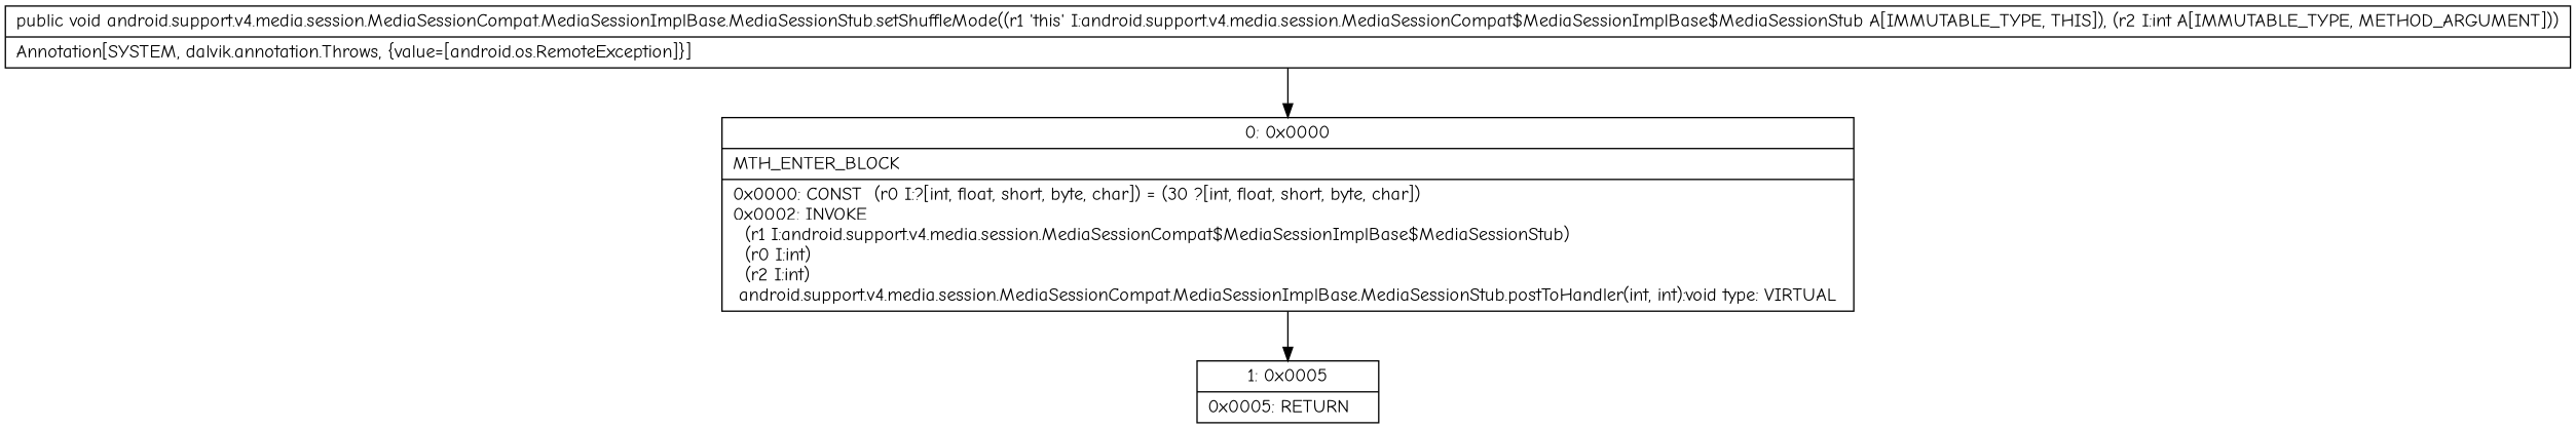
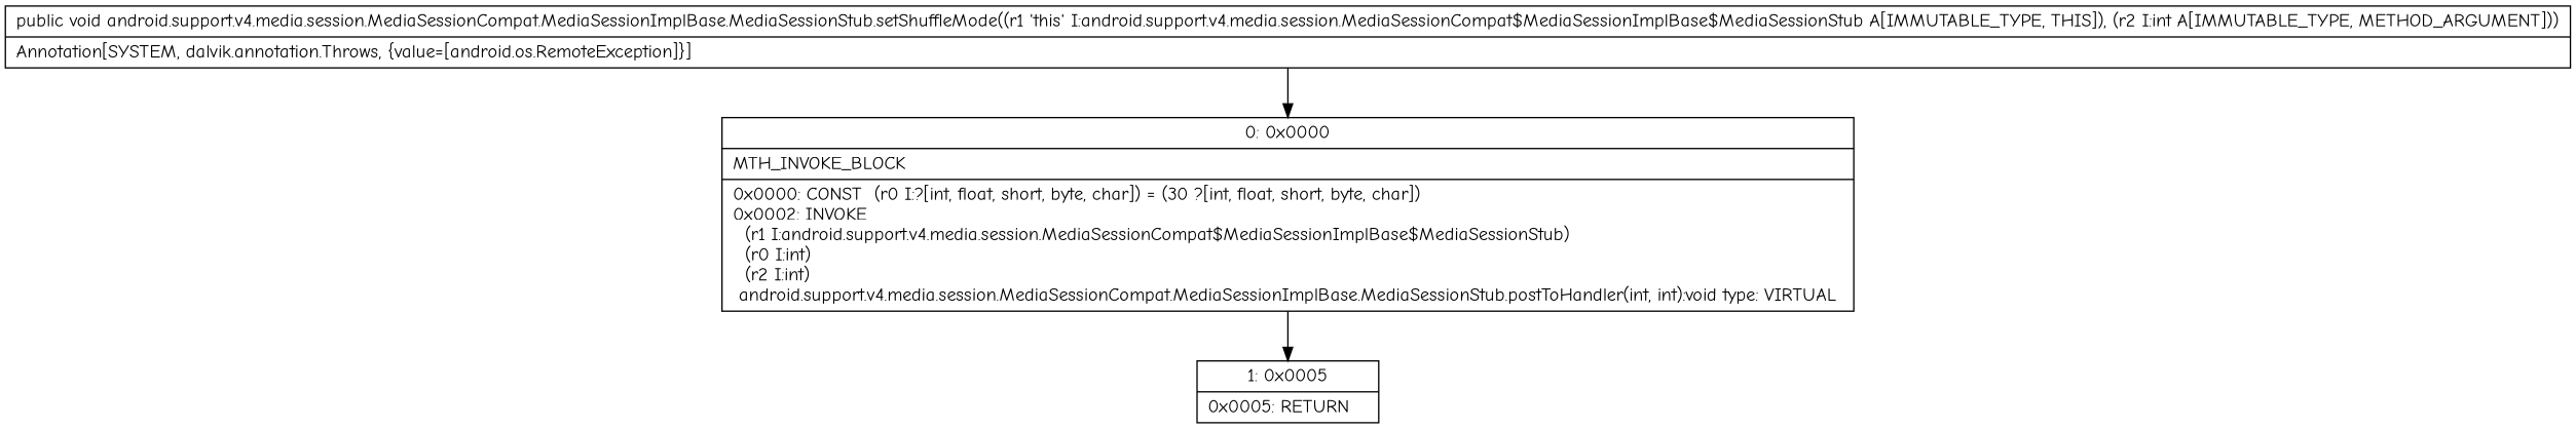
  digraph {
    fontname="Comic Neue"
    node [shape=record fontname="Comic Neue"]
    edge [fontname="Comic Neue"]
-   n1 [label="{0\:\ 0x0000|MTH_ENTER_BLOCK\l|0x0000: CONST  (r0 I:?[int, float, short, byte, char]) = (30 ?[int, float, short, byte, char]) \l0x0002: INVOKE  \l  (r1 I:android.support.v4.media.session.MediaSessionCompat$MediaSessionImplBase$MediaSessionStub)\l  (r0 I:int)\l  (r2 I:int)\l android.support.v4.media.session.MediaSessionCompat.MediaSessionImplBase.MediaSessionStub.postToHandler(int, int):void type: VIRTUAL \l}"]
+   n1 [label="{0\:\ 0x0000|MTH_INVOKE_BLOCK\l|0x0000: CONST  (r0 I:?[int, float, short, byte, char]) = (30 ?[int, float, short, byte, char]) \l0x0002: INVOKE  \l  (r1 I:android.support.v4.media.session.MediaSessionCompat$MediaSessionImplBase$MediaSessionStub)\l  (r0 I:int)\l  (r2 I:int)\l android.support.v4.media.session.MediaSessionCompat.MediaSessionImplBase.MediaSessionStub.postToHandler(int, int):void type: VIRTUAL \l}"]
    n2 [label="{1\:\ 0x0005|0x0005: RETURN   \l}"]
    n3 [label="{public void android.support.v4.media.session.MediaSessionCompat.MediaSessionImplBase.MediaSessionStub.setShuffleMode((r1 'this' I:android.support.v4.media.session.MediaSessionCompat$MediaSessionImplBase$MediaSessionStub A[IMMUTABLE_TYPE, THIS]), (r2 I:int A[IMMUTABLE_TYPE, METHOD_ARGUMENT]))  | Annotation[SYSTEM, dalvik.annotation.Throws, \{value=[android.os.RemoteException]\}]\l}"]
    n1 -> n2
    n3 -> n1
  }
